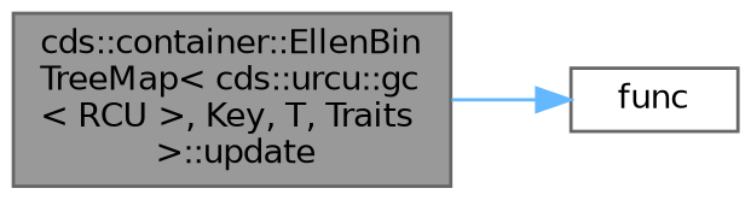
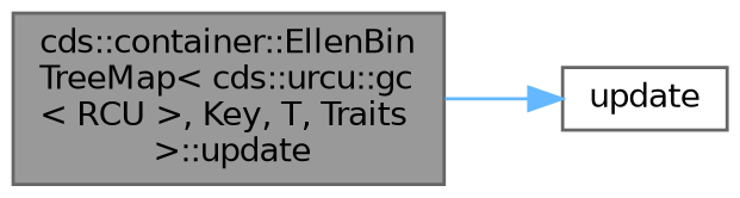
  digraph {
    rankdir=LR
    node [fontname=Helvetica fontsize=10 shape=box style=filled]
    n1 [color=gray40 fillcolor=grey60 fontcolor=black height=0.2 label="cds::container::EllenBin\lTreeMap\< cds::urcu::gc\l\< RCU \>, Key, T, Traits\l \>::update" width=0.4]
-   n2 [color=grey40 fillcolor=white height=0.2 label=func width=0.4]
+   n2 [color=grey40 fillcolor=white height=0.2 label=update width=0.4]
    n1 -> n2 [color=steelblue1 fontname=Helvetica fontsize=10 labelfontname=Helvetica labelfontsize=10 style=solid]
  }
